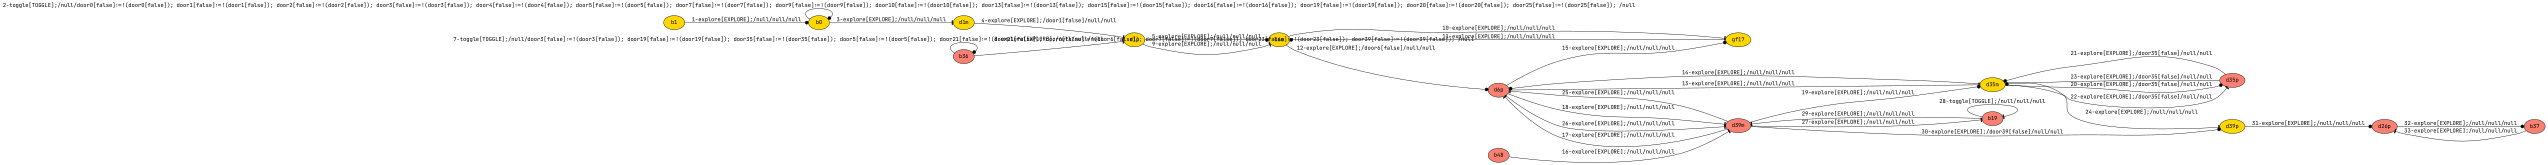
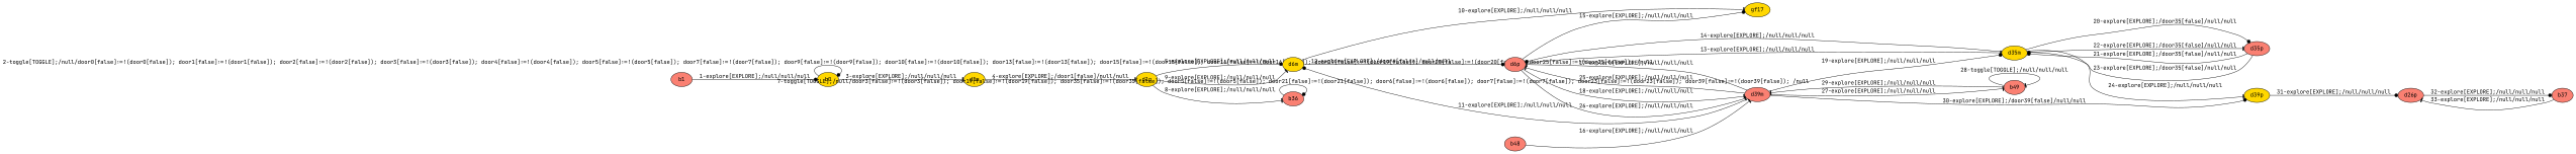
  digraph {
    fontname="JetBrains Mono"
    rankdir=LR
    node [fillcolor=gold fontname="JetBrains Mono" style=filled]
    edge [arrowhead=tee fontname="JetBrains Mono"]
-   b1
+   b1 [fillcolor=salmon]
    b0
    d1m
    d1p
    d6m
    gf17
    d6p [fillcolor=salmon]
    b36 [fillcolor=salmon]
    d35m
    d39m [fillcolor=salmon]
    d35p [fillcolor=salmon]
    d39p
    b48 [fillcolor=salmon]
-   b49 [fillcolor=salmon label=b19]
+   b49 [fillcolor=salmon]
    d26p [fillcolor=salmon]
    b37 [fillcolor=salmon]
    b1 -> b0 [arrowhead=dot label="1-explore[EXPLORE];/null/null/null"]
    b0 -> b0 [arrowhead=dot label="2-toggle[TOGGLE];/null/door0[false]:=!(door0[false]); door1[false]:=!(door1[false]); door2[false]:=!(door2[false]); door3[false]:=!(door3[false]); door4[false]:=!(door4[false]); door5[false]:=!(door5[false]); door7[false]:=!(door7[false]); door9[false]:=!(door9[false]); door10[false]:=!(door10[false]); door13[false]:=!(door13[false]); door15[false]:=!(door15[false]); door16[false]:=!(door16[false]); door19[false]:=!(door19[false]); door20[false]:=!(door20[false]); door25[false]:=!(door25[false]); /null"]
    b0 -> d1m [label="3-explore[EXPLORE];/null/null/null"]
    d1m -> d1p [label="4-explore[EXPLORE];/door1[false]/null/null"]
    d1p -> d6m [arrowhead=dot label="5-explore[EXPLORE];/null/null/null"]
    d1p -> d6m [label="9-explore[EXPLORE];/null/null/null"]
    d6m -> gf17 [label="10-explore[EXPLORE];/null/null/null"]
    d6m -> d6p [arrowhead=dot label="12-explore[EXPLORE];/door6[false]/null/null"]
-   gf17 -> d6m [arrowhead=dot label="11-explore[EXPLORE];/null/null/null"]
+   d39m -> d6m [arrowhead=dot label="11-explore[EXPLORE];/null/null/null"]
    d6p -> gf17 [arrowhead=dot label="15-explore[EXPLORE];/null/null/null"]
    d6p -> d35m [label="13-explore[EXPLORE];/null/null/null"]
    d6p -> d39m [label="18-explore[EXPLORE];/null/null/null"]
    d6p -> d39m [label="26-explore[EXPLORE];/null/null/null"]
-   b36 -> d1p [label="8-explore[EXPLORE];/null/null/null"]
+   d1p -> b36 [label="8-explore[EXPLORE];/null/null/null"]
    b36 -> b36 [arrowhead=dot label="7-toggle[TOGGLE];/null/door3[false]:=!(door3[false]); door19[false]:=!(door19[false]); door35[false]:=!(door35[false]); door5[false]:=!(door5[false]); door21[false]:=!(door21[false]); door6[false]:=!(door6[false]); door7[false]:=!(door7[false]); door23[false]:=!(door23[false]); door39[false]:=!(door39[false]); /null"]
    d35m -> d6p [arrowhead=dot label="14-explore[EXPLORE];/null/null/null"]
    d35m -> d35p [arrowhead=dot label="20-explore[EXPLORE];/door35[false]/null/null"]
    d35m -> d35p [label="22-explore[EXPLORE];/door35[false]/null/null"]
    d35m -> d39p [label="24-explore[EXPLORE];/null/null/null"]
    d39m -> d6p [label="17-explore[EXPLORE];/null/null/null"]
    d39m -> d6p [label="25-explore[EXPLORE];/null/null/null"]
    d39m -> d35m [arrowhead=dot label="19-explore[EXPLORE];/null/null/null"]
    d39m -> d39p [arrowhead=dot label="30-explore[EXPLORE];/door39[false]/null/null"]
    d39m -> b49 [label="27-explore[EXPLORE];/null/null/null"]
    d35p -> d35m [arrowhead=dot label="21-explore[EXPLORE];/door35[false]/null/null"]
    d35p -> d35m [arrowhead=dot label="23-explore[EXPLORE];/door35[false]/null/null"]
    d39p -> d26p [arrowhead=dot label="31-explore[EXPLORE];/null/null/null"]
    b48 -> d39m [label="16-explore[EXPLORE];/null/null/null"]
    b49 -> d39m [label="29-explore[EXPLORE];/null/null/null"]
    b49 -> b49 [label="28-toggle[TOGGLE];/null/null/null"]
    d26p -> b37 [arrowhead=dot label="32-explore[EXPLORE];/null/null/null"]
    b37 -> d26p [label="33-explore[EXPLORE];/null/null/null"]
  }
